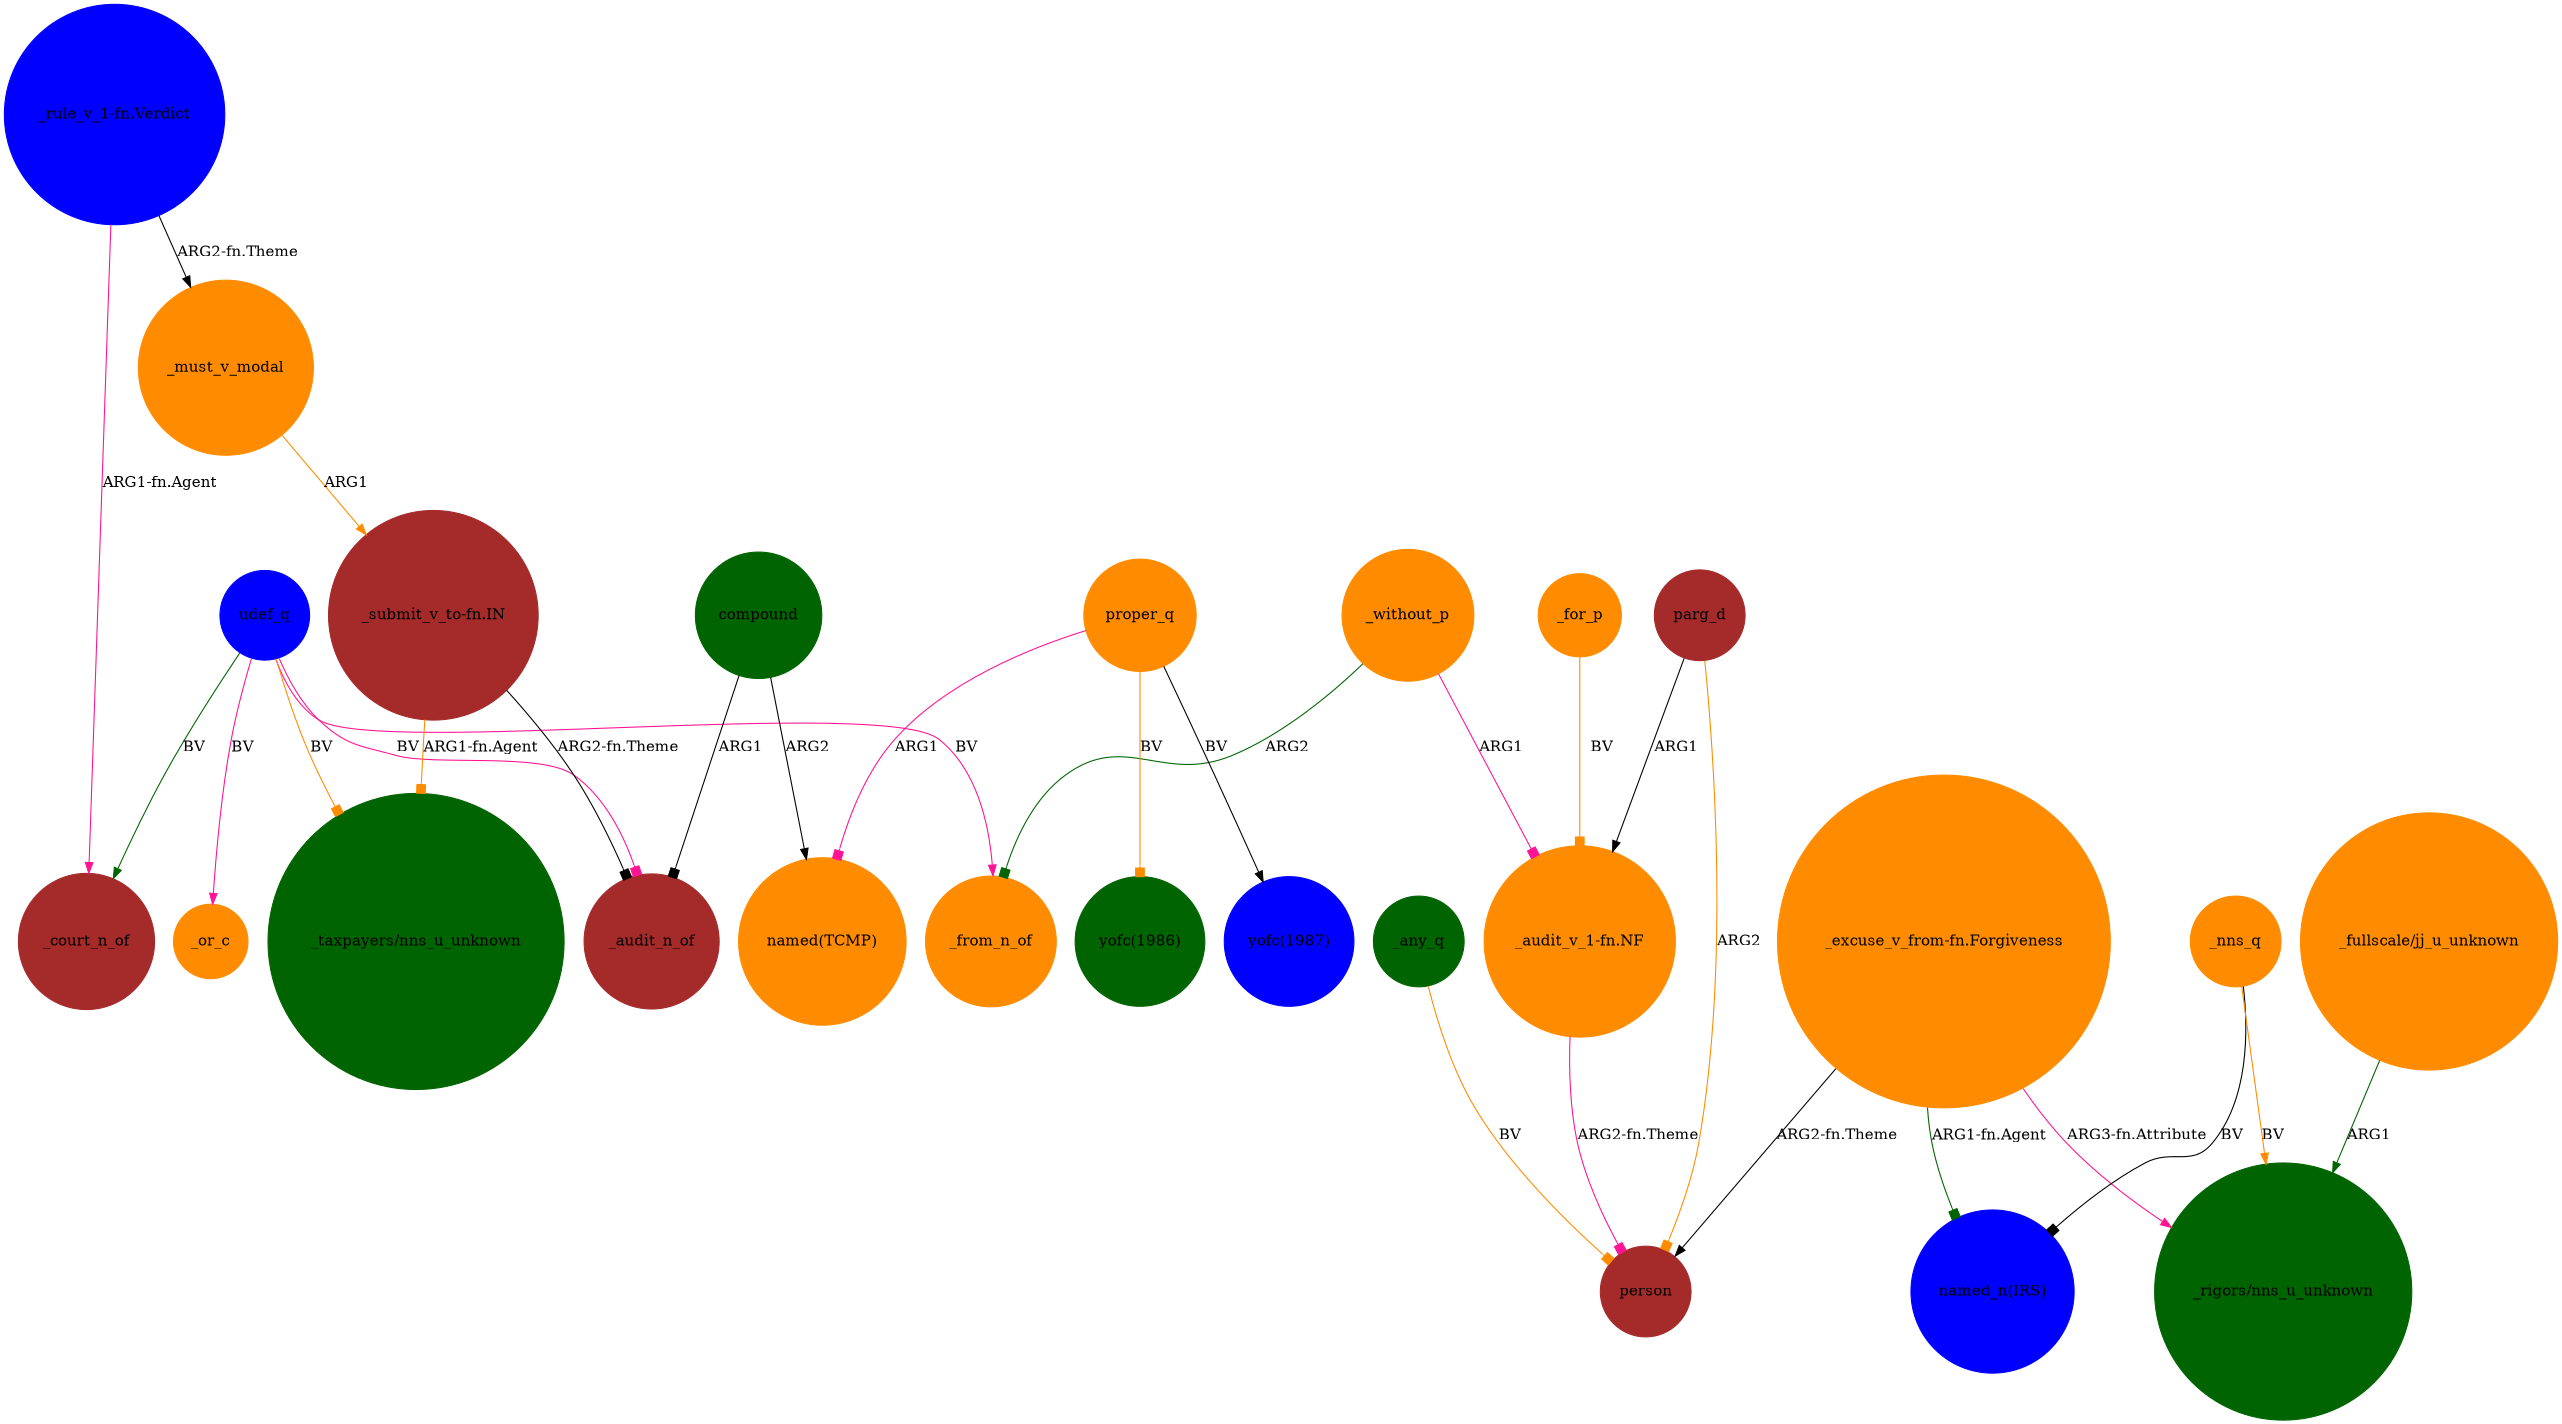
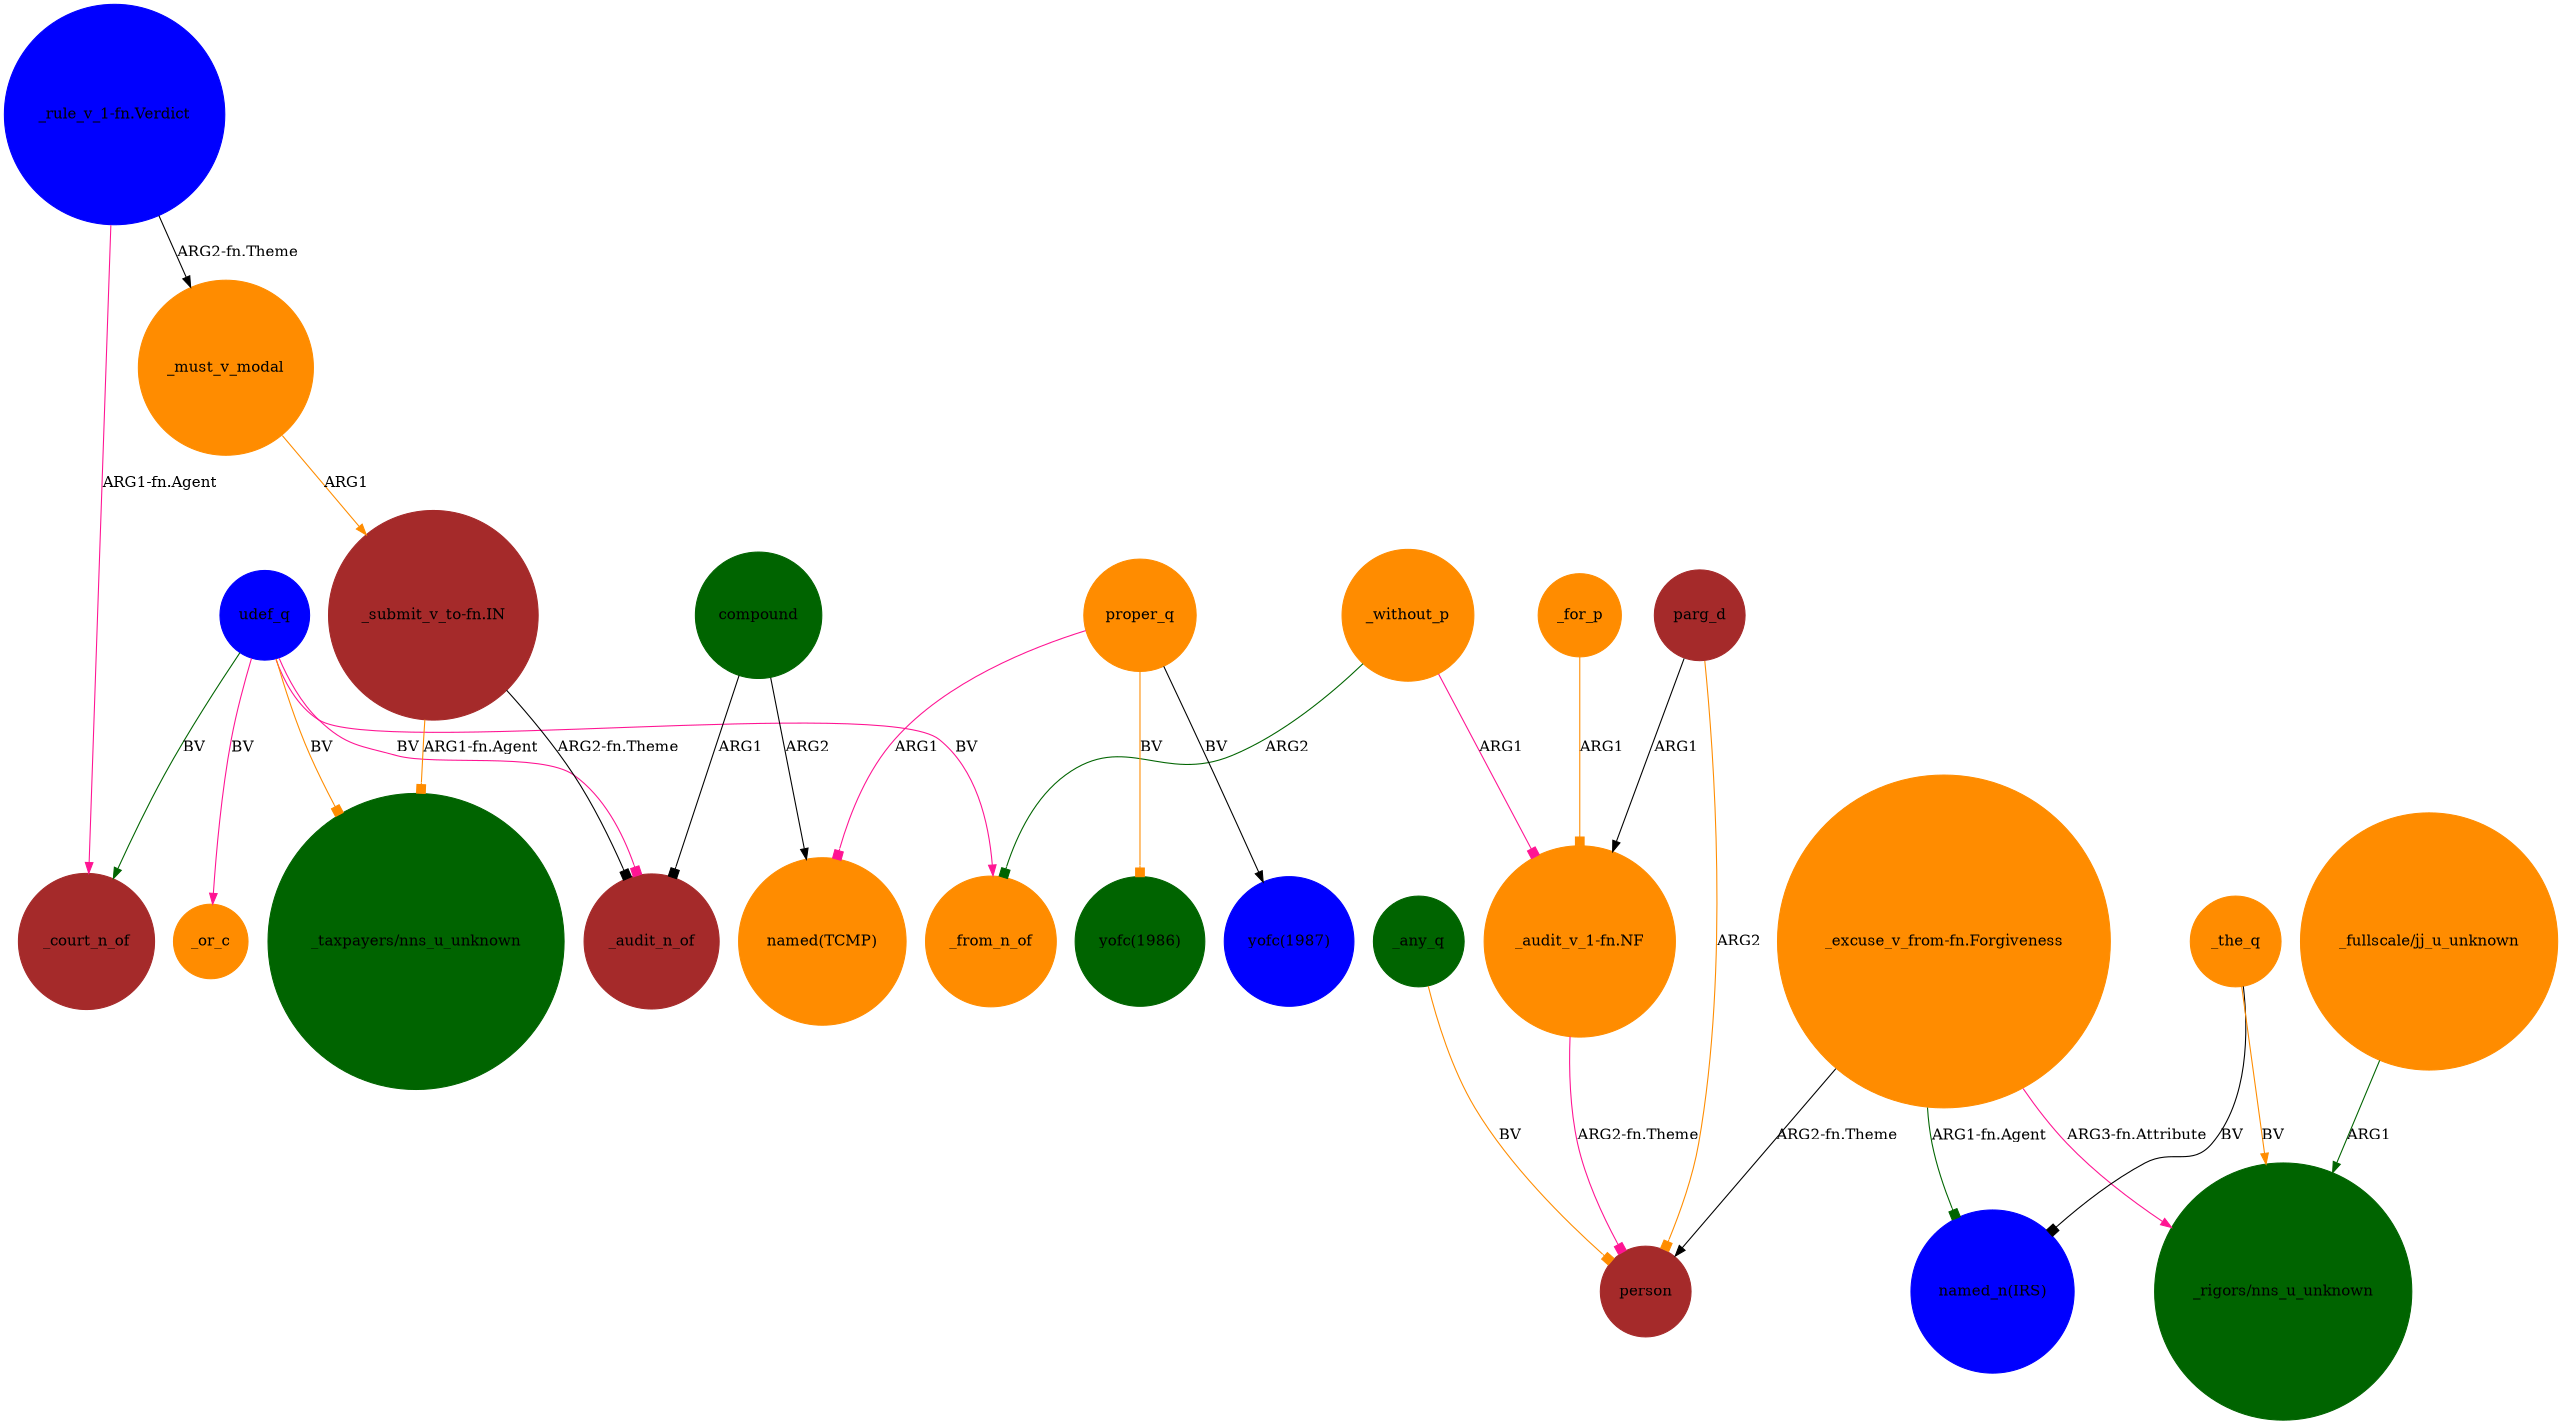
  digraph {
    node [color=darkorange shape=circle style=filled]
    edge [arrowhead=box color=deeppink]
    udef_q [color=blue]
    _audit_n_of [color=brown]
    _court_n_of [color=brown]
    _or_c
    n5 [label=_from_n_of]
    "_taxpayers/nns_u_unknown" [color=darkgreen]
    "_submit_v_to-fn.IN" [color=brown]
    _must_v_modal
    _without_p
    "_audit_v_1-fn.NF"
    person [color=brown]
    "_rule_v_1-fn.Verdict" [color=blue]
    proper_q
    "named(TCMP)"
    "yofc(1986)" [color=darkgreen]
    "yofc(1987)" [color=blue]
    parg_d [color=brown]
    "_excuse_v_from-fn.Forgiveness"
    "named_n(IRS)" [color=blue]
    "_rigors/nns_u_unknown" [color=darkgreen]
    compound [color=darkgreen]
    _for_p
-   _the_q [label=_nns_q]
+   _the_q
    "_fullscale/jj_u_unknown"
    _any_q [color=darkgreen]
    udef_q -> _audit_n_of [label=BV]
    udef_q -> _court_n_of [arrowhead=normal color=darkgreen label=BV]
    udef_q -> _or_c [arrowhead=normal label=BV]
    udef_q -> n5 [arrowhead=normal label=BV]
    udef_q -> "_taxpayers/nns_u_unknown" [color=darkorange label=BV]
    "_submit_v_to-fn.IN" -> _audit_n_of [color=black label="ARG2-fn.Theme"]
    "_submit_v_to-fn.IN" -> "_taxpayers/nns_u_unknown" [color=darkorange label="ARG1-fn.Agent"]
    _must_v_modal -> "_submit_v_to-fn.IN" [arrowhead=normal color=darkorange label=ARG1]
    _without_p -> n5 [color=darkgreen label=ARG2]
    _without_p -> "_audit_v_1-fn.NF" [label=ARG1]
    "_audit_v_1-fn.NF" -> person [label="ARG2-fn.Theme"]
    "_rule_v_1-fn.Verdict" -> _court_n_of [arrowhead=normal label="ARG1-fn.Agent"]
    "_rule_v_1-fn.Verdict" -> _must_v_modal [arrowhead=normal color=black label="ARG2-fn.Theme"]
    proper_q -> "named(TCMP)" [label=ARG1]
    proper_q -> "yofc(1986)" [color=darkorange label=BV]
    proper_q -> "yofc(1987)" [arrowhead=normal color=black label=BV]
    parg_d -> "_audit_v_1-fn.NF" [arrowhead=normal color=black label=ARG1]
    parg_d -> person [color=darkorange label=ARG2]
    "_excuse_v_from-fn.Forgiveness" -> person [arrowhead=normal color=black label="ARG2-fn.Theme"]
    "_excuse_v_from-fn.Forgiveness" -> "named_n(IRS)" [color=darkgreen label="ARG1-fn.Agent"]
    "_excuse_v_from-fn.Forgiveness" -> "_rigors/nns_u_unknown" [arrowhead=normal label="ARG3-fn.Attribute"]
    compound -> _audit_n_of [color=black label=ARG1]
    compound -> "named(TCMP)" [arrowhead=normal color=black label=ARG2]
-   _for_p -> "_audit_v_1-fn.NF" [color=darkorange label=BV]
+   _for_p -> "_audit_v_1-fn.NF" [color=darkorange label=ARG1]
    _the_q -> "named_n(IRS)" [color=black label=BV]
    _the_q -> "_rigors/nns_u_unknown" [arrowhead=normal color=darkorange label=BV]
    "_fullscale/jj_u_unknown" -> "_rigors/nns_u_unknown" [arrowhead=normal color=darkgreen label=ARG1]
    _any_q -> person [color=darkorange label=BV]
  }
